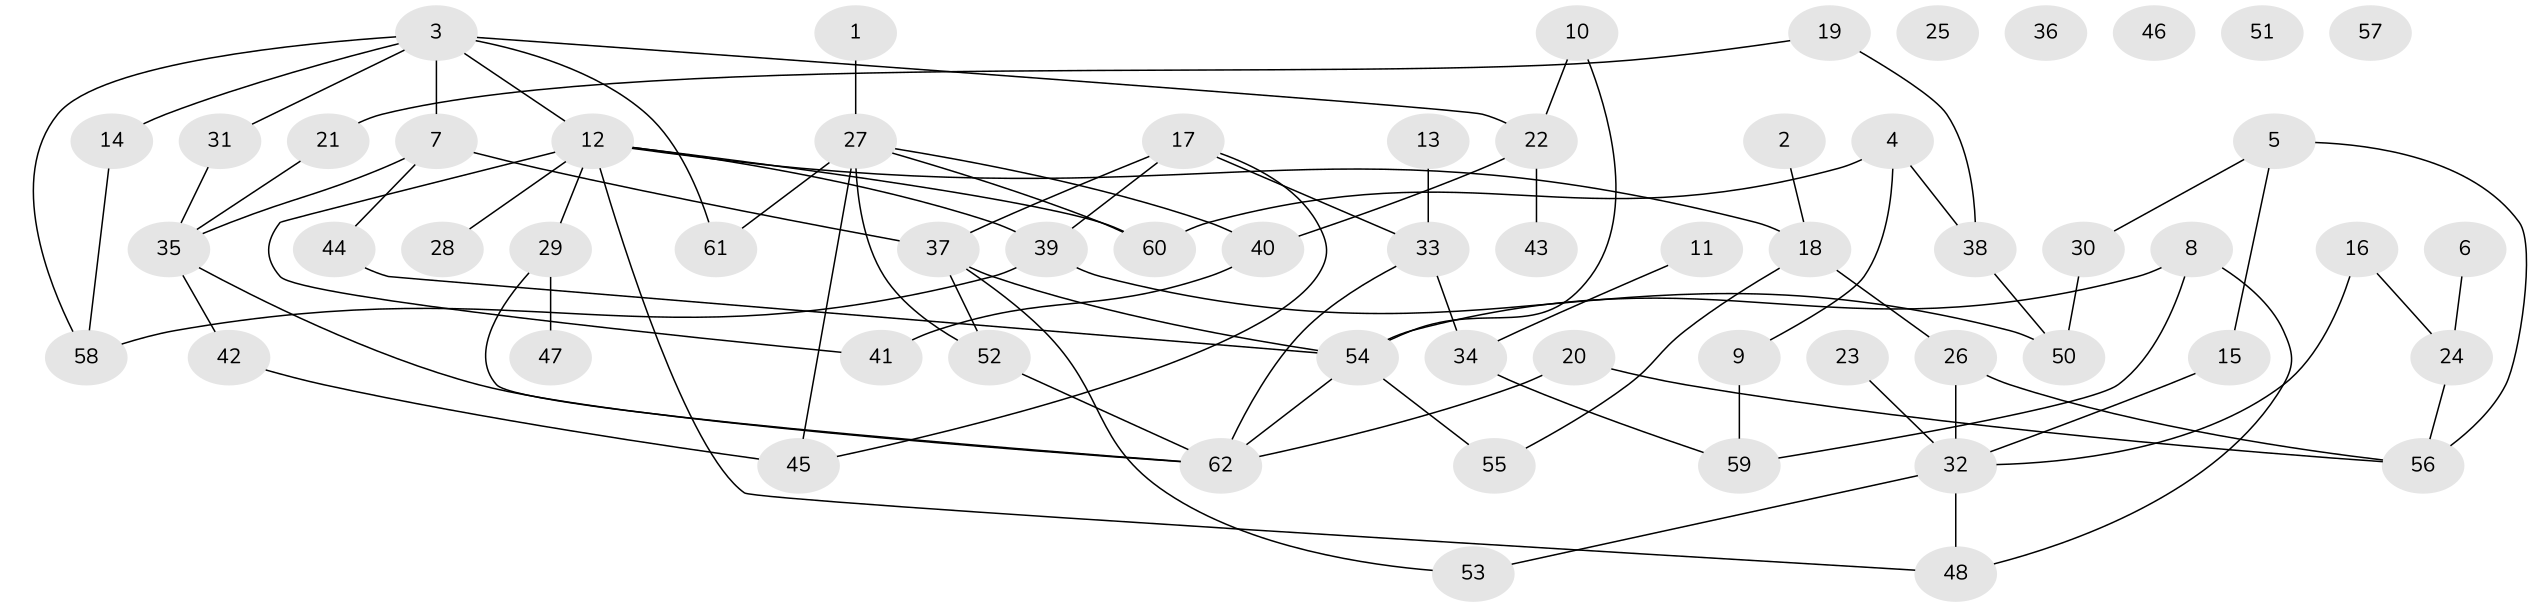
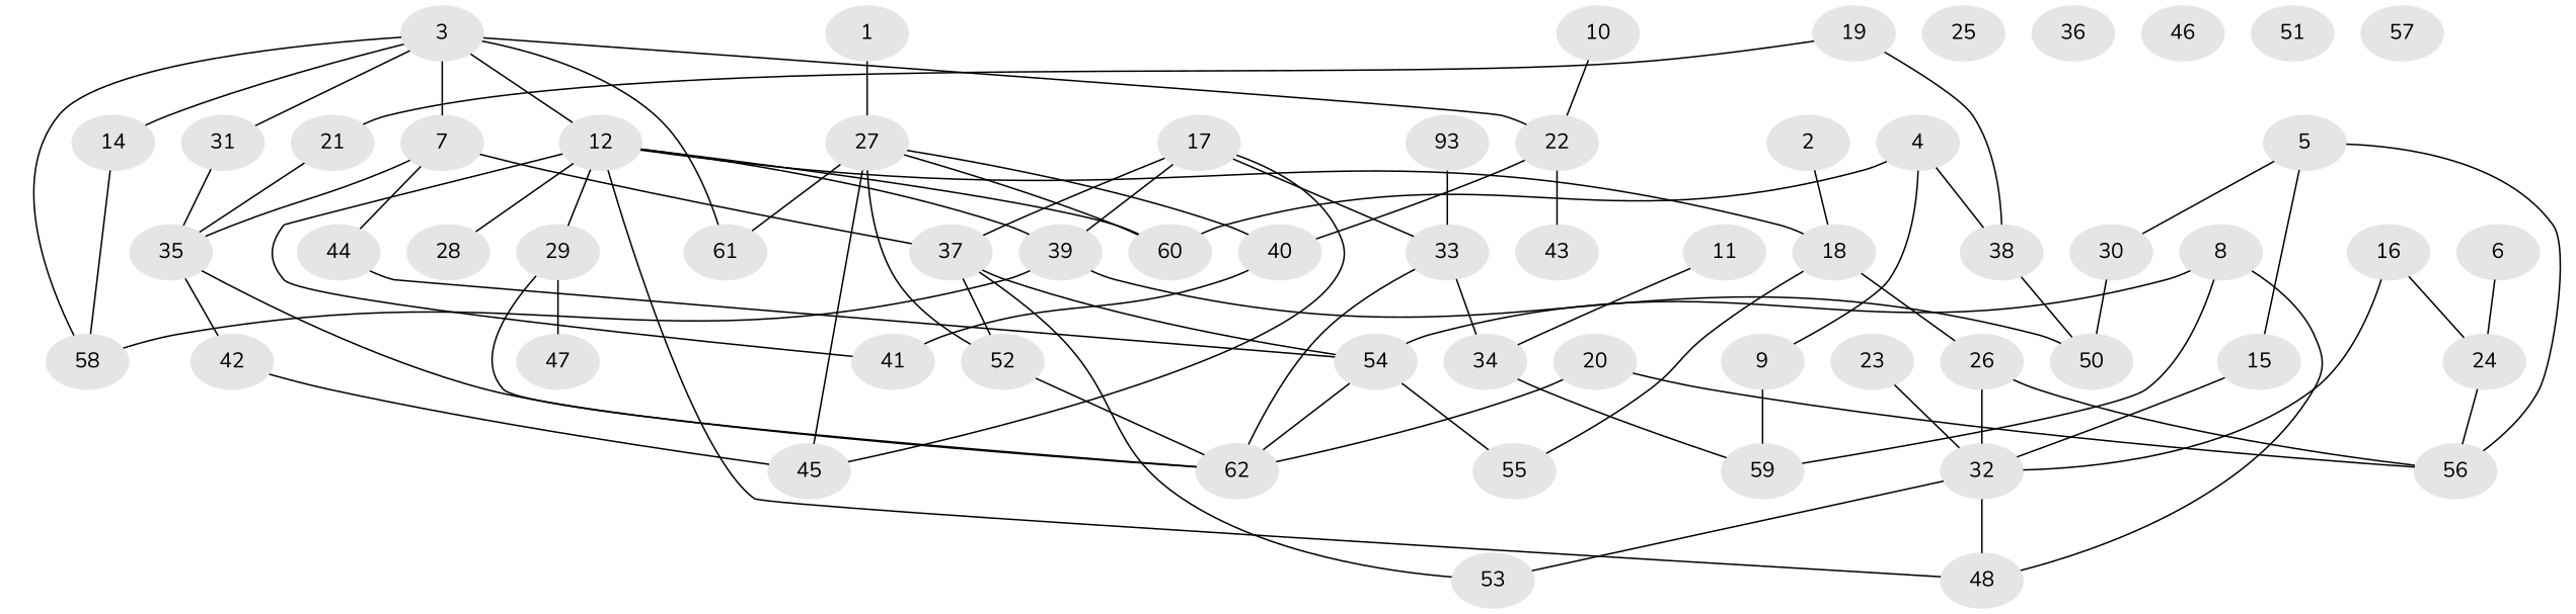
  graph {
    fontname=Nunito
    node [color=gray90 fontname=Nunito style=filled]
    edge [fontname=Nunito]
    1
    27
    61
    60
    45
    40
    52
    2
    18
    26
    55
    3
    7
    12
    14
    22
    31
    58
    35
    37
    44
    48
    28
    29
    39
    41
    43
    4
    9
    38
    59
    50
    5
    15
    30
    56
    32
    6
    24
    62
    42
    54
    53
    8
    10
    11
    34
    47
-   13
+   13 [label=93]
    33
    16
    17
    19
    21
    20
    23
    25
    36
    46
    51
    57
    1 -- 27
    27 -- 61
    27 -- 60
    27 -- 45
    27 -- 40
    27 -- 52
    40 -- 41
    52 -- 62
    2 -- 18
    18 -- 26
    18 -- 55
    26 -- 56
    26 -- 32
    3 -- 61
    3 -- 7
    3 -- 12
    3 -- 14
    3 -- 22
    3 -- 31
    3 -- 58
    7 -- 35
    7 -- 37
    7 -- 44
    12 -- 60
    12 -- 18
    12 -- 48
    12 -- 28
    12 -- 29
    12 -- 39
    12 -- 41
    14 -- 58
    22 -- 40
    22 -- 43
    31 -- 35
    35 -- 62
    35 -- 42
    37 -- 52
    37 -- 54
    37 -- 53
    44 -- 54
    29 -- 62
    29 -- 47
    39 -- 58
    39 -- 50
    4 -- 60
    4 -- 9
    4 -- 38
    9 -- 59
    38 -- 50
    5 -- 15
    5 -- 30
    5 -- 56
    15 -- 32
    30 -- 50
    32 -- 48
    32 -- 53
    6 -- 24
    24 -- 56
    42 -- 45
    54 -- 55
    54 -- 62
    8 -- 48
    8 -- 59
    8 -- 54
    10 -- 22
-   10 -- 54
    11 -- 34
    34 -- 59
    13 -- 33
    33 -- 62
    33 -- 34
    16 -- 32
    16 -- 24
    17 -- 45
    17 -- 37
    17 -- 39
    17 -- 33
    19 -- 38
    19 -- 21
    21 -- 35
    20 -- 56
    20 -- 62
    23 -- 32
  }
